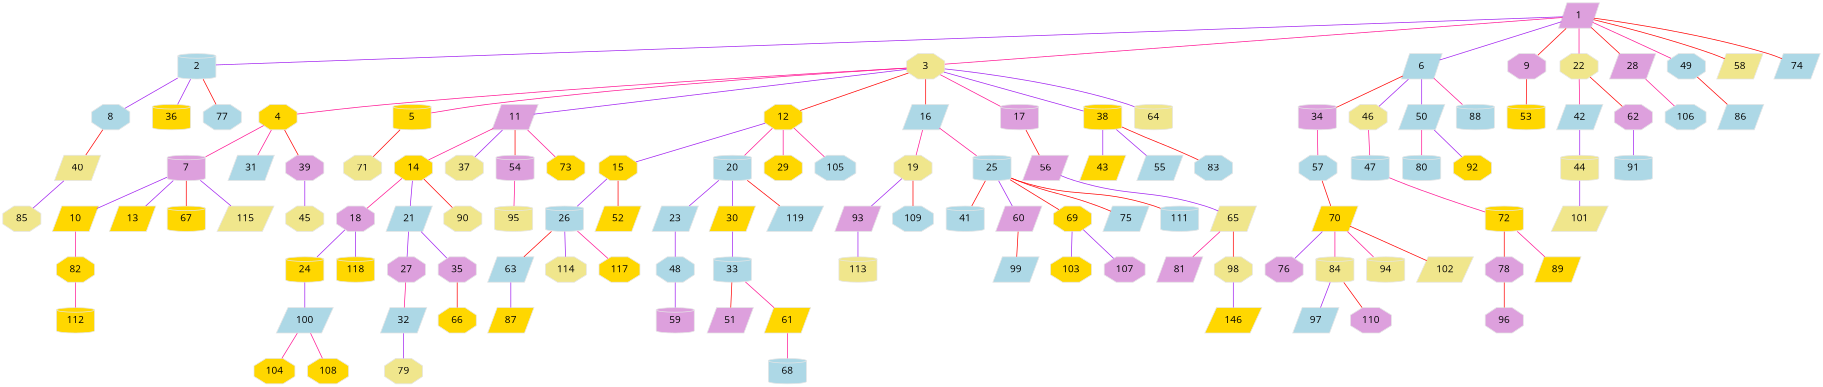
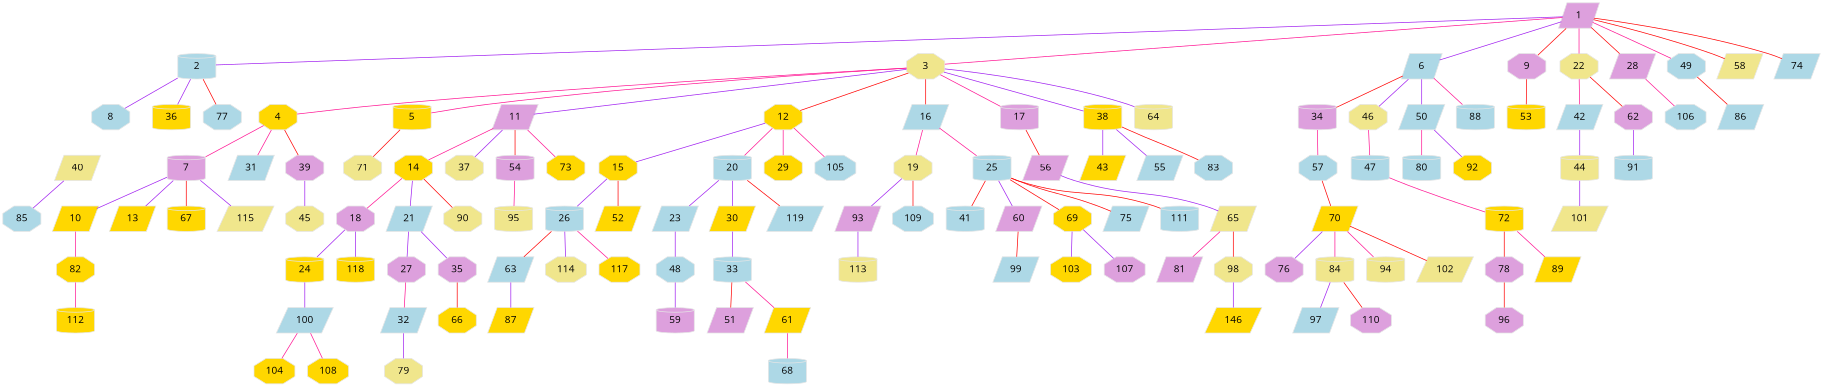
  graph {
    fontname="Open Sans"
    node [color=gray90 fillcolor=lightblue fontname="Open Sans" shape=octagon style=filled]
    edge [color=purple fontname="Open Sans"]
    1 [fillcolor=plum shape=parallelogram]
    2 [shape=cylinder]
    3 [fillcolor=khaki]
    6 [shape=parallelogram]
    9 [fillcolor=plum]
    22 [fillcolor=khaki]
    28 [fillcolor=plum shape=parallelogram]
    49
    58 [fillcolor=khaki shape=parallelogram]
    74 [shape=parallelogram]
    8
    36 [fillcolor=gold shape=cylinder]
    77
    4 [fillcolor=gold]
    5 [fillcolor=gold shape=cylinder]
    11 [fillcolor=plum shape=parallelogram]
    12 [fillcolor=gold]
    16 [shape=parallelogram]
    17 [fillcolor=plum shape=cylinder]
    38 [fillcolor=gold shape=cylinder]
    64 [fillcolor=khaki shape=cylinder]
    34 [fillcolor=plum shape=cylinder]
    46 [fillcolor=khaki]
    50 [shape=parallelogram]
    88 [shape=cylinder]
    53 [fillcolor=gold shape=cylinder]
    42 [shape=parallelogram]
    62 [fillcolor=plum]
    106
    86 [shape=parallelogram]
    40 [fillcolor=khaki shape=parallelogram]
    7 [fillcolor=plum shape=cylinder]
    31 [shape=parallelogram]
    39 [fillcolor=plum]
    71 [fillcolor=khaki]
    14 [fillcolor=gold]
    37 [fillcolor=khaki]
    54 [fillcolor=plum shape=cylinder]
    73 [fillcolor=gold]
    15 [fillcolor=gold]
    20 [shape=cylinder]
    29 [fillcolor=gold]
    105
    19 [fillcolor=khaki]
    25 [shape=cylinder]
    56 [fillcolor=plum shape=parallelogram]
    43 [fillcolor=gold shape=parallelogram]
    55 [shape=parallelogram]
    83
    10 [fillcolor=gold shape=parallelogram]
    13 [fillcolor=gold shape=parallelogram]
    67 [fillcolor=gold shape=cylinder]
    115 [fillcolor=khaki shape=parallelogram]
    45 [fillcolor=khaki]
    57
    47 [shape=cylinder]
    80 [shape=cylinder]
    92 [fillcolor=gold]
    82 [fillcolor=gold]
-   85 [fillcolor=khaki]
+   85
    112 [fillcolor=gold shape=cylinder]
    18 [fillcolor=plum]
    21 [shape=parallelogram]
    90 [fillcolor=khaki]
    95 [fillcolor=khaki shape=cylinder]
    26 [shape=cylinder]
    52 [fillcolor=gold shape=parallelogram]
    23 [shape=parallelogram]
    30 [fillcolor=gold shape=parallelogram]
    119 [shape=parallelogram]
    24 [fillcolor=gold shape=cylinder]
    118 [fillcolor=gold shape=cylinder]
    27 [fillcolor=plum]
    35 [fillcolor=plum]
    63 [shape=parallelogram]
    114 [fillcolor=khaki]
    117 [fillcolor=gold]
    93 [fillcolor=plum shape=parallelogram]
    109
    41 [shape=cylinder]
    60 [fillcolor=plum shape=parallelogram]
    69 [fillcolor=gold]
    75 [shape=parallelogram]
    111 [shape=cylinder]
    65 [fillcolor=khaki shape=parallelogram]
    100 [shape=parallelogram]
    113 [fillcolor=khaki shape=cylinder]
    48
    33 [shape=cylinder]
    32 [shape=parallelogram]
    66 [fillcolor=gold]
    44 [fillcolor=khaki shape=cylinder]
    91 [shape=cylinder]
    59 [fillcolor=plum shape=cylinder]
    104 [fillcolor=gold]
    108 [fillcolor=gold]
    99 [shape=parallelogram]
    103 [fillcolor=gold]
    107 [fillcolor=plum]
    87 [fillcolor=gold shape=parallelogram]
    79 [fillcolor=khaki]
    51 [fillcolor=plum shape=parallelogram]
    61 [fillcolor=gold shape=parallelogram]
    68 [shape=cylinder]
    70 [fillcolor=gold shape=parallelogram]
    101 [fillcolor=khaki shape=parallelogram]
    72 [fillcolor=gold shape=cylinder]
    78 [fillcolor=plum]
    89 [fillcolor=gold shape=parallelogram]
    81 [fillcolor=plum shape=parallelogram]
    98 [fillcolor=khaki]
    76 [fillcolor=plum]
    84 [fillcolor=khaki shape=cylinder]
    94 [fillcolor=khaki shape=cylinder]
    102 [fillcolor=khaki shape=parallelogram]
    n116 [fillcolor=gold label=146 shape=parallelogram]
    97 [shape=parallelogram]
    110 [fillcolor=plum]
    96 [fillcolor=plum]
    1 -- 2
    1 -- 3 [color=deeppink]
    1 -- 6
    1 -- 9 [color=red]
    1 -- 22 [color=deeppink]
    1 -- 28 [color=red]
    1 -- 49 [color=deeppink]
    1 -- 58 [color=red]
    1 -- 74 [color=red]
    2 -- 8
    2 -- 36
    2 -- 77 [color=red]
    3 -- 4 [color=deeppink]
    3 -- 5 [color=deeppink]
    3 -- 11
    3 -- 12 [color=red]
    3 -- 16 [color=red]
    3 -- 17 [color=deeppink]
    3 -- 38
    3 -- 64
    6 -- 34 [color=red]
    6 -- 46
    6 -- 50
    6 -- 88 [color=deeppink]
    9 -- 53 [color=red]
    22 -- 42 [color=deeppink]
    22 -- 62 [color=red]
    28 -- 106 [color=deeppink]
    49 -- 86 [color=red]
-   8 -- 40 [color=red]
    4 -- 7 [color=deeppink]
    4 -- 31 [color=deeppink]
    4 -- 39 [color=red]
    5 -- 71 [color=red]
    11 -- 14 [color=deeppink]
    11 -- 37
    11 -- 54 [color=red]
    11 -- 73 [color=deeppink]
    12 -- 15
    12 -- 20 [color=deeppink]
    12 -- 29 [color=deeppink]
    12 -- 105 [color=deeppink]
    16 -- 19 [color=deeppink]
    16 -- 25 [color=deeppink]
    17 -- 56 [color=red]
    38 -- 43
    38 -- 55
    38 -- 83 [color=red]
    34 -- 57 [color=deeppink]
    46 -- 47 [color=deeppink]
    50 -- 80 [color=deeppink]
    50 -- 92
    42 -- 44
    62 -- 91
    40 -- 85
    7 -- 10
    7 -- 13
    7 -- 67 [color=red]
    7 -- 115
    39 -- 45
    14 -- 18 [color=deeppink]
    14 -- 21
    14 -- 90 [color=red]
    54 -- 95 [color=deeppink]
    15 -- 26
    15 -- 52 [color=red]
    20 -- 23
    20 -- 30
    20 -- 119 [color=red]
    19 -- 93
    19 -- 109 [color=red]
    25 -- 41 [color=red]
    25 -- 60
    25 -- 69 [color=red]
    25 -- 75 [color=red]
    25 -- 111 [color=red]
    56 -- 65
    10 -- 82 [color=deeppink]
    57 -- 70 [color=red]
    47 -- 72 [color=deeppink]
    82 -- 112 [color=deeppink]
    18 -- 24
    18 -- 118
    21 -- 27
    21 -- 35
    26 -- 63 [color=red]
    26 -- 114
    26 -- 117 [color=deeppink]
    23 -- 48
    30 -- 33
    24 -- 100
    27 -- 32 [color=deeppink]
    35 -- 66 [color=red]
    63 -- 87
    93 -- 113
    60 -- 99 [color=red]
    69 -- 103
    69 -- 107
    65 -- 81 [color=deeppink]
    65 -- 98 [color=red]
    100 -- 104 [color=deeppink]
    100 -- 108 [color=deeppink]
    48 -- 59
    33 -- 51 [color=red]
    33 -- 61 [color=deeppink]
    32 -- 79
    44 -- 101
    61 -- 68 [color=deeppink]
    70 -- 76
    70 -- 84 [color=deeppink]
    70 -- 94 [color=deeppink]
    70 -- 102 [color=red]
    72 -- 78 [color=red]
    72 -- 89 [color=deeppink]
    78 -- 96 [color=red]
    98 -- n116
    84 -- 97
    84 -- 110 [color=red]
  }
